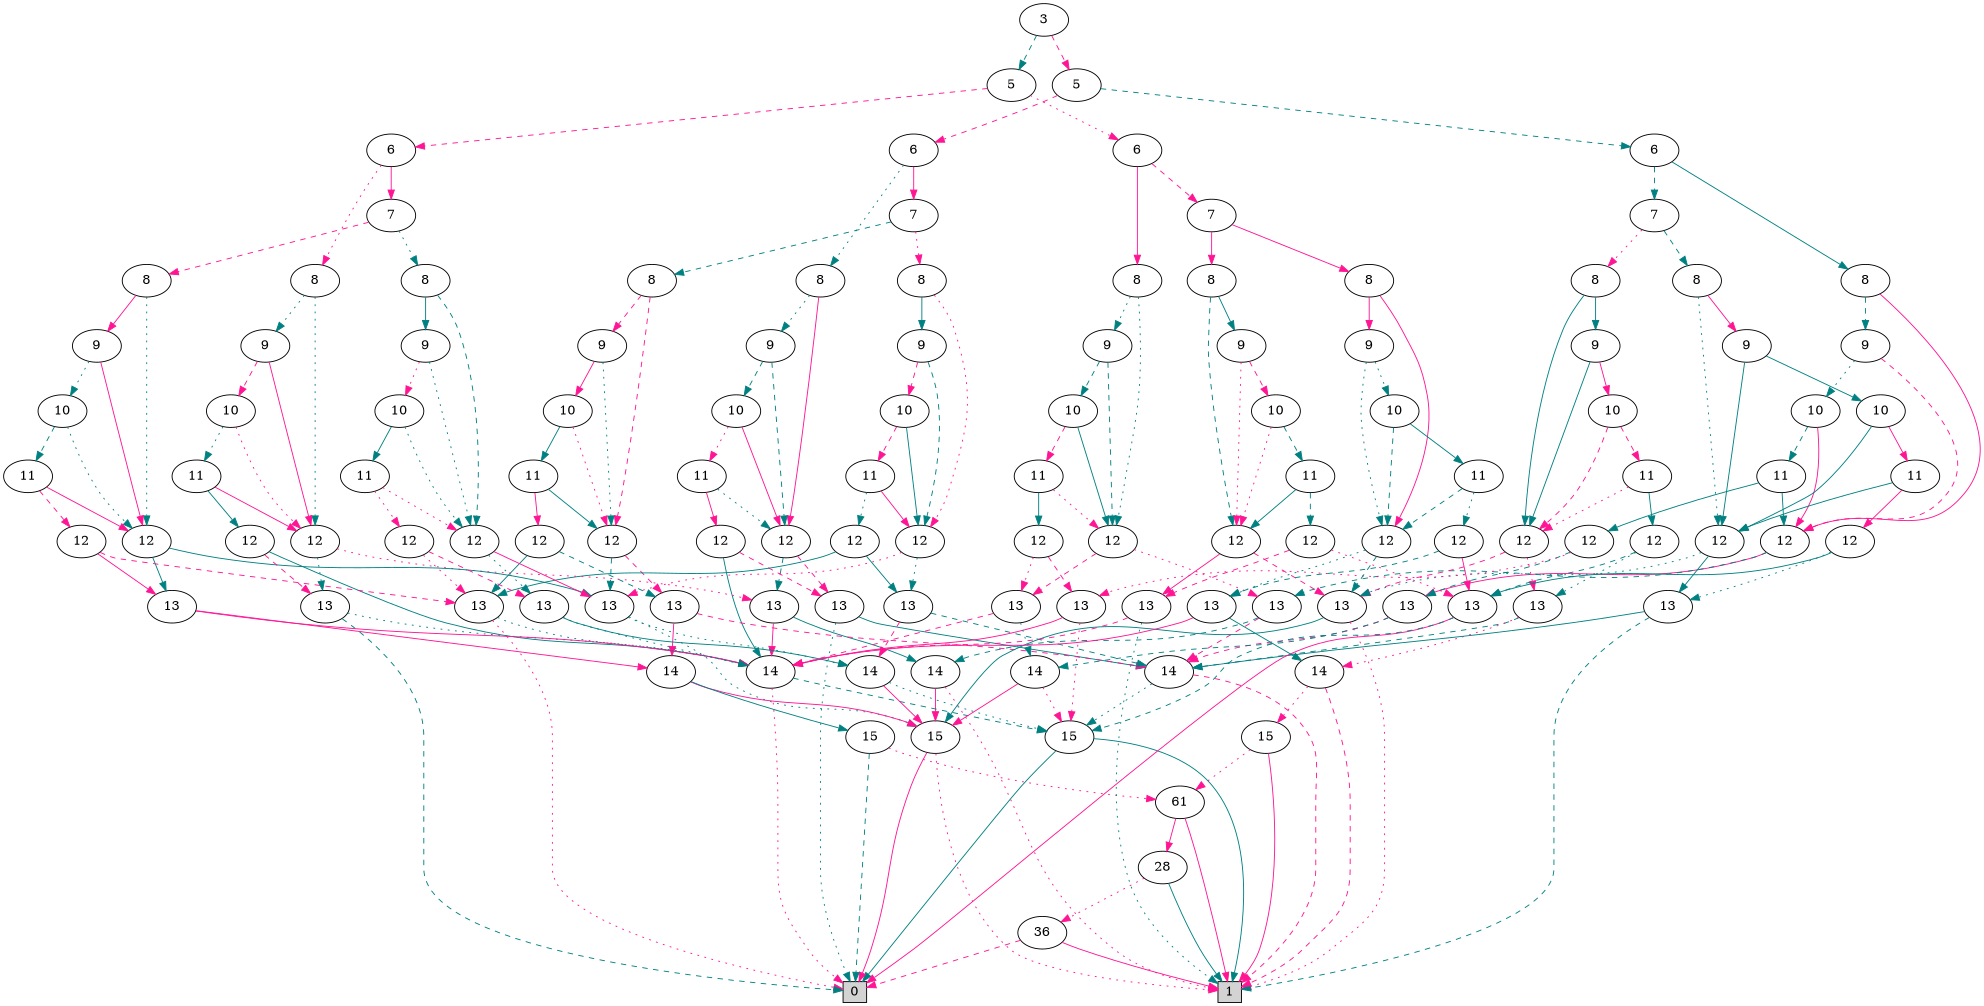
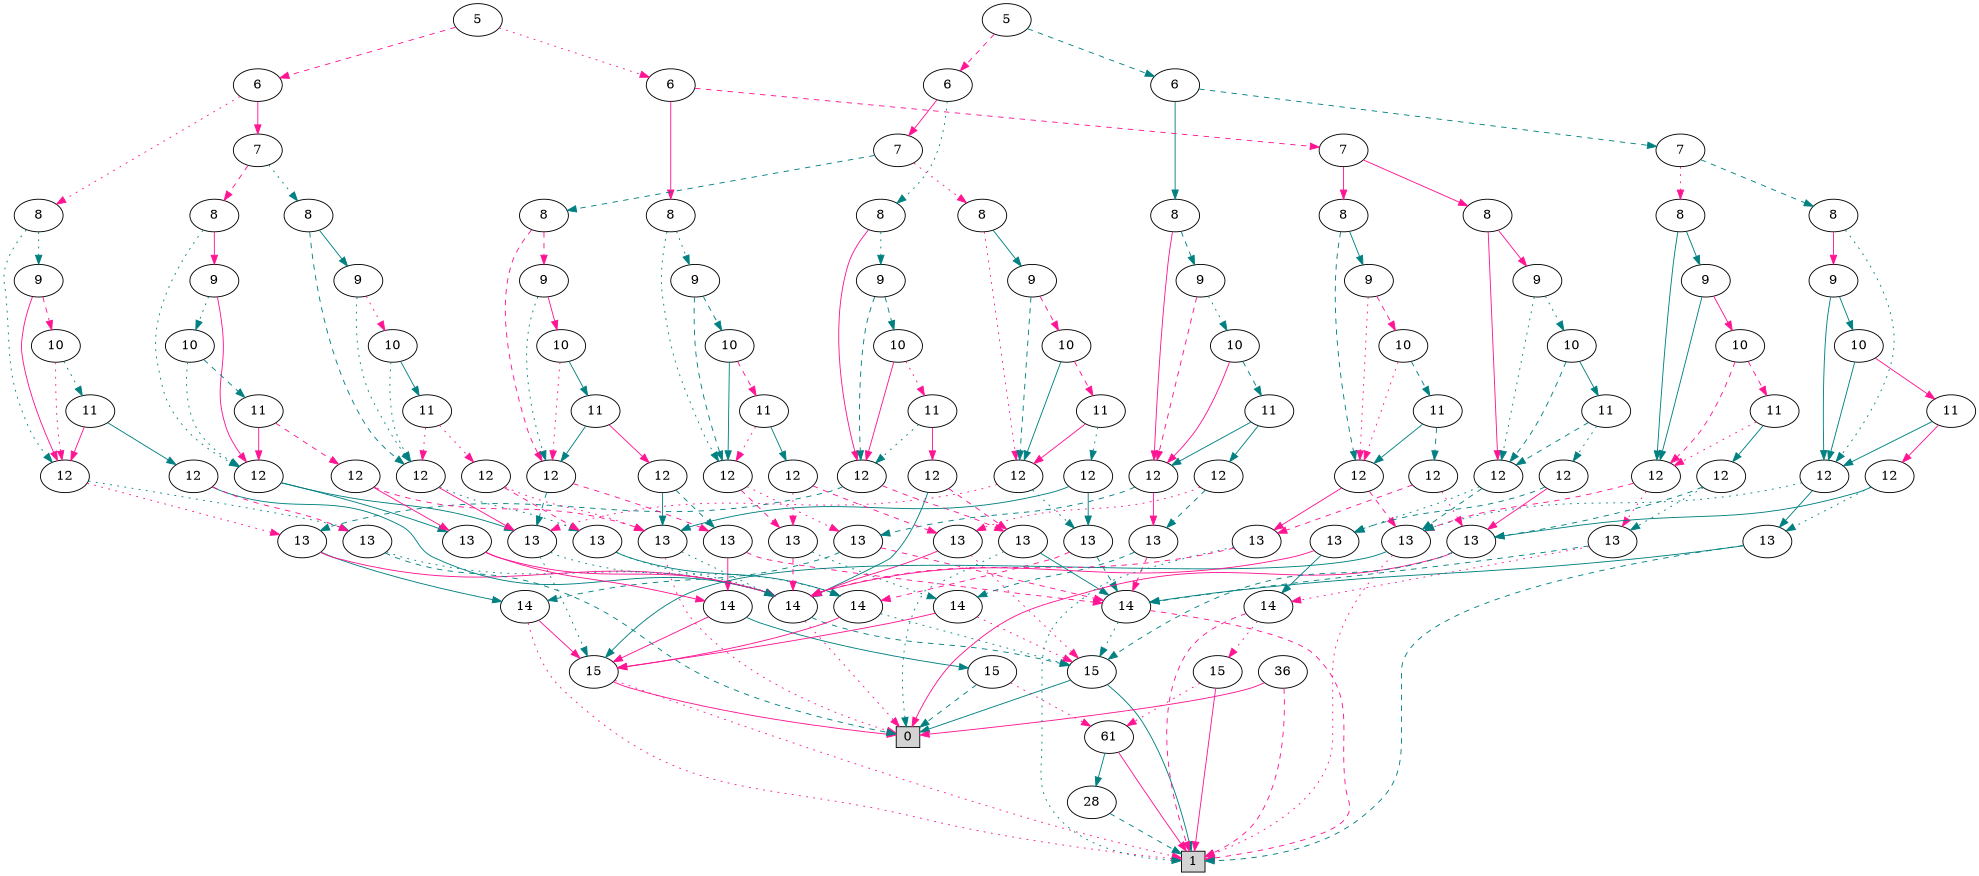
  digraph {
    edge [color=deeppink style=solid]
    n1 [height=0.3 label=0 shape=box style=filled width=0.3]
    n2 [height=0.3 label=1 shape=box style=filled width=0.3]
-   n3 [label=3]
    n4 [label=5]
    n5 [label=5]
    n6 [label=6]
    n7 [label=6]
    n8 [label=6]
    n9 [label=6]
    n10 [label=8]
    n11 [label=7]
    n12 [label=8]
    n13 [label=7]
    n14 [label=8]
    n15 [label=7]
    n16 [label=8]
    n17 [label=7]
    n18 [label=12]
    n19 [label=9]
    n20 [label=8]
    n21 [label=8]
    n22 [label=12]
    n23 [label=9]
    n24 [label=8]
    n25 [label=8]
    n26 [label=13]
    n27 [label=13]
    n28 [label=10]
    n29 [label=12]
    n30 [label=9]
    n31 [label=12]
    n32 [label=9]
    n33 [label=14]
    n34 [label=14]
    n35 [label=14]
    n36 [label=11]
    n37 [label=15]
    n38 [label=15]
    n39 [label=12]
    n40 [label=13]
    n41 [label=13]
    n42 [label=10]
    n43 [label=13]
    n44 [label=10]
    n45 [label=14]
    n46 [label=14]
    n47 [label=11]
    n48 [label=15]
    n49 [label=61]
    n50 [label=28]
    n51 [label=36]
    n52 [label=12]
    n53 [label=13]
    n54 [label=11]
    n55 [label=12]
    n56 [label=13]
    n57 [label=13]
    n58 [label=10]
    n59 [label=12]
    n60 [label=9]
    n61 [label=12]
    n62 [label=9]
    n63 [label=14]
    n64 [label=11]
    n65 [label=12]
    n66 [label=13]
    n67 [label=13]
    n68 [label=13]
    n69 [label=10]
    n70 [label=13]
    n71 [label=10]
    n72 [label=14]
    n73 [label=11]
    n74 [label=15]
    n75 [label=12]
    n76 [label=13]
    n77 [label=11]
    n78 [label=12]
    n79 [label=12]
    n80 [label=9]
    n81 [label=8]
    n82 [label=8]
    n83 [label=12]
    n84 [label=9]
    n85 [label=8]
    n86 [label=8]
    n87 [label=13]
    n88 [label=10]
    n89 [label=12]
    n90 [label=9]
    n91 [label=12]
    n92 [label=9]
    n93 [label=11]
    n94 [label=12]
    n95 [label=13]
    n96 [label=10]
    n97 [label=13]
    n98 [label=10]
    n99 [label=11]
    n100 [label=12]
    n101 [label=11]
    n102 [label=12]
    n103 [label=13]
    n104 [label=10]
    n105 [label=12]
    n106 [label=9]
    n107 [label=12]
    n108 [label=9]
    n109 [label=11]
    n110 [label=12]
    n111 [label=13]
    n112 [label=10]
    n113 [label=13]
    n114 [label=10]
    n115 [label=11]
    n116 [label=12]
    n117 [label=11]
    n118 [label=12]
-   n3 -> n4 [style=dashed]
-   n3 -> n5 [color=teal style=dashed]
    n4 -> n6 [style=dashed]
    n4 -> n7 [color=teal style=dashed]
    n5 -> n8 [style=dashed]
    n5 -> n9 [style=dotted]
    n6 -> n10 [color=teal style=dotted]
    n6 -> n11
    n7 -> n12 [color=teal]
    n7 -> n13 [color=teal style=dashed]
    n8 -> n14 [style=dotted]
    n8 -> n15
    n9 -> n16
    n9 -> n17 [style=dashed]
    n10 -> n18
    n10 -> n19 [color=teal style=dotted]
    n11 -> n20 [color=teal style=dashed]
    n11 -> n21 [style=dotted]
    n12 -> n22
    n12 -> n23 [color=teal style=dashed]
    n13 -> n24 [style=dotted]
    n13 -> n25 [color=teal style=dashed]
    n14 -> n79 [color=teal style=dotted]
    n14 -> n80 [color=teal style=dotted]
    n15 -> n81 [style=dashed]
    n15 -> n82 [color=teal style=dotted]
    n16 -> n83 [color=teal style=dotted]
    n16 -> n84 [color=teal style=dotted]
    n17 -> n85
    n17 -> n86
    n18 -> n26 [style=dashed]
    n18 -> n27 [color=teal style=dashed]
    n19 -> n18 [color=teal style=dashed]
    n19 -> n28 [color=teal style=dashed]
    n20 -> n29 [style=dashed]
    n20 -> n30 [style=dashed]
    n21 -> n31 [style=dotted]
    n21 -> n32 [color=teal]
    n22 -> n56
    n22 -> n57 [color=teal style=dashed]
    n23 -> n22 [style=dashed]
    n23 -> n58 [color=teal style=dotted]
    n24 -> n59 [color=teal]
    n24 -> n60 [color=teal]
    n25 -> n61 [color=teal style=dotted]
    n25 -> n62
    n26 -> n1 [color=teal style=dotted]
    n26 -> n33 [color=teal]
    n27 -> n34 [color=teal]
    n27 -> n35
    n28 -> n18
    n28 -> n36 [style=dotted]
    n29 -> n40 [style=dashed]
    n29 -> n41 [color=teal style=dashed]
    n30 -> n29 [color=teal style=dotted]
    n30 -> n42
    n31 -> n41 [style=dotted]
    n31 -> n43 [color=teal style=dotted]
    n32 -> n31 [color=teal style=dashed]
    n32 -> n44 [style=dashed]
    n33 -> n2 [style=dashed]
    n33 -> n37 [color=teal style=dotted]
    n34 -> n2 [style=dotted]
    n34 -> n38
    n35 -> n1 [style=dotted]
    n35 -> n37 [color=teal style=dashed]
    n36 -> n18 [color=teal style=dotted]
    n36 -> n39
    n37 -> n1 [color=teal]
    n37 -> n2 [color=teal]
    n38 -> n1
    n38 -> n2 [style=dotted]
    n39 -> n26 [style=dashed]
    n39 -> n35 [color=teal]
    n40 -> n33 [style=dashed]
    n40 -> n45
    n41 -> n38 [color=teal style=dotted]
    n41 -> n46 [color=teal style=dotted]
    n42 -> n29 [style=dotted]
    n42 -> n47 [color=teal]
    n43 -> n33 [color=teal style=dashed]
    n43 -> n46 [style=dashed]
    n44 -> n31 [color=teal]
    n44 -> n54 [style=dashed]
    n45 -> n38
    n45 -> n48 [color=teal]
    n46 -> n37 [color=teal style=dotted]
    n46 -> n38
    n47 -> n29 [color=teal]
    n47 -> n52
    n48 -> n1 [color=teal style=dashed]
    n48 -> n49 [style=dotted]
    n49 -> n2
-   n49 -> n50
-   n50 -> n2 [color=teal]
-   n50 -> n51 [style=dotted]
-   n51 -> n1 [style=dashed]
-   n51 -> n2
+   n49 -> n50 [color=teal]
+   n50 -> n2 [color=teal style=dashed]
+   n51 -> n1
+   n51 -> n2 [style=dashed]
    n52 -> n40 [color=teal style=dashed]
    n52 -> n53 [color=teal]
    n53 -> n1 [style=dotted]
    n53 -> n35 [color=teal style=dotted]
    n54 -> n31
    n54 -> n55 [color=teal style=dotted]
    n55 -> n43 [color=teal]
    n55 -> n53 [color=teal]
    n56 -> n33 [style=dashed]
    n56 -> n63 [color=teal style=dashed]
    n57 -> n33 [style=dashed]
    n57 -> n34 [color=teal style=dashed]
    n58 -> n22
    n58 -> n64 [color=teal style=dashed]
    n59 -> n67 [style=dotted]
    n59 -> n68 [style=dashed]
    n60 -> n59 [color=teal]
    n60 -> n69
    n61 -> n68 [color=teal style=dotted]
    n61 -> n70 [color=teal]
    n62 -> n61 [color=teal]
    n62 -> n71 [color=teal]
    n63 -> n37 [style=dotted]
    n63 -> n38
    n64 -> n22 [color=teal]
    n64 -> n65 [color=teal]
    n65 -> n56 [color=teal style=dashed]
    n65 -> n66 [style=dotted]
    n66 -> n35
    n66 -> n37 [style=dotted]
    n67 -> n33 [color=teal style=dashed]
    n67 -> n72 [style=dotted]
    n68 -> n2 [style=dotted]
    n68 -> n38 [color=teal]
    n69 -> n59 [style=dashed]
    n69 -> n73 [style=dashed]
    n70 -> n2 [color=teal style=dashed]
    n70 -> n33 [color=teal]
    n71 -> n61 [color=teal]
    n71 -> n77
    n72 -> n2 [style=dashed]
    n72 -> n74 [style=dotted]
    n73 -> n59 [style=dotted]
    n73 -> n75 [color=teal]
    n74 -> n2
    n74 -> n49 [style=dotted]
    n75 -> n67 [color=teal style=dotted]
    n75 -> n76 [color=teal style=dashed]
    n76 -> n1
    n76 -> n37 [color=teal style=dashed]
    n77 -> n61 [color=teal]
    n77 -> n78
    n78 -> n70 [color=teal style=dotted]
    n78 -> n76 [color=teal]
    n79 -> n27 [style=dotted]
    n79 -> n87 [color=teal style=dotted]
    n80 -> n79
    n80 -> n88 [style=dashed]
    n81 -> n89 [color=teal style=dotted]
    n81 -> n90
    n82 -> n91 [color=teal style=dashed]
    n82 -> n92 [color=teal]
    n83 -> n57 [style=dotted]
    n83 -> n103 [style=dashed]
    n84 -> n83 [color=teal style=dashed]
    n84 -> n104 [color=teal style=dashed]
    n85 -> n105
    n85 -> n106
    n86 -> n107 [color=teal style=dashed]
    n86 -> n108 [color=teal]
    n87 -> n1 [color=teal style=dashed]
    n87 -> n35 [color=teal style=dotted]
    n88 -> n79 [style=dotted]
    n88 -> n93 [color=teal style=dotted]
    n89 -> n41 [color=teal]
    n89 -> n95 [color=teal]
    n90 -> n89
    n90 -> n96 [color=teal style=dotted]
    n91 -> n41
    n91 -> n97 [color=teal style=dotted]
    n92 -> n91 [color=teal style=dotted]
    n92 -> n98 [style=dotted]
    n93 -> n79
    n93 -> n94 [color=teal]
    n94 -> n35 [color=teal]
    n94 -> n87 [style=dashed]
    n95 -> n35
    n95 -> n45
    n96 -> n89 [color=teal style=dotted]
    n96 -> n99 [color=teal style=dashed]
    n97 -> n35 [color=teal style=dotted]
    n97 -> n46 [color=teal]
    n98 -> n91 [color=teal style=dotted]
    n98 -> n101 [color=teal]
    n99 -> n89
    n99 -> n100 [style=dashed]
    n100 -> n53 [style=dashed]
    n100 -> n95
    n101 -> n91 [style=dotted]
    n101 -> n102 [style=dotted]
    n102 -> n53 [style=dotted]
    n102 -> n97 [style=dashed]
    n103 -> n35 [style=dashed]
    n103 -> n63 [color=teal style=dotted]
    n104 -> n83 [color=teal]
    n104 -> n109 [style=dashed]
    n105 -> n68 [color=teal style=dashed]
    n105 -> n111 [color=teal style=dotted]
    n106 -> n105 [color=teal style=dotted]
    n106 -> n112 [color=teal style=dotted]
    n107 -> n68 [style=dashed]
    n107 -> n113
    n108 -> n107 [style=dotted]
    n108 -> n114 [style=dashed]
    n109 -> n83 [style=dotted]
    n109 -> n110 [color=teal]
    n110 -> n66 [style=dashed]
    n110 -> n103 [style=dotted]
    n111 -> n35
    n111 -> n72 [color=teal]
    n112 -> n105 [color=teal style=dashed]
    n112 -> n115 [color=teal]
    n113 -> n2 [color=teal style=dotted]
    n113 -> n35 [style=dashed]
    n114 -> n107 [style=dotted]
    n114 -> n117 [color=teal style=dashed]
    n115 -> n105 [color=teal style=dashed]
    n115 -> n116 [color=teal style=dotted]
    n116 -> n76
    n116 -> n111 [color=teal style=dashed]
    n117 -> n107 [color=teal]
    n117 -> n118 [color=teal style=dashed]
    n118 -> n76 [style=dotted]
    n118 -> n113 [style=dashed]
  }
